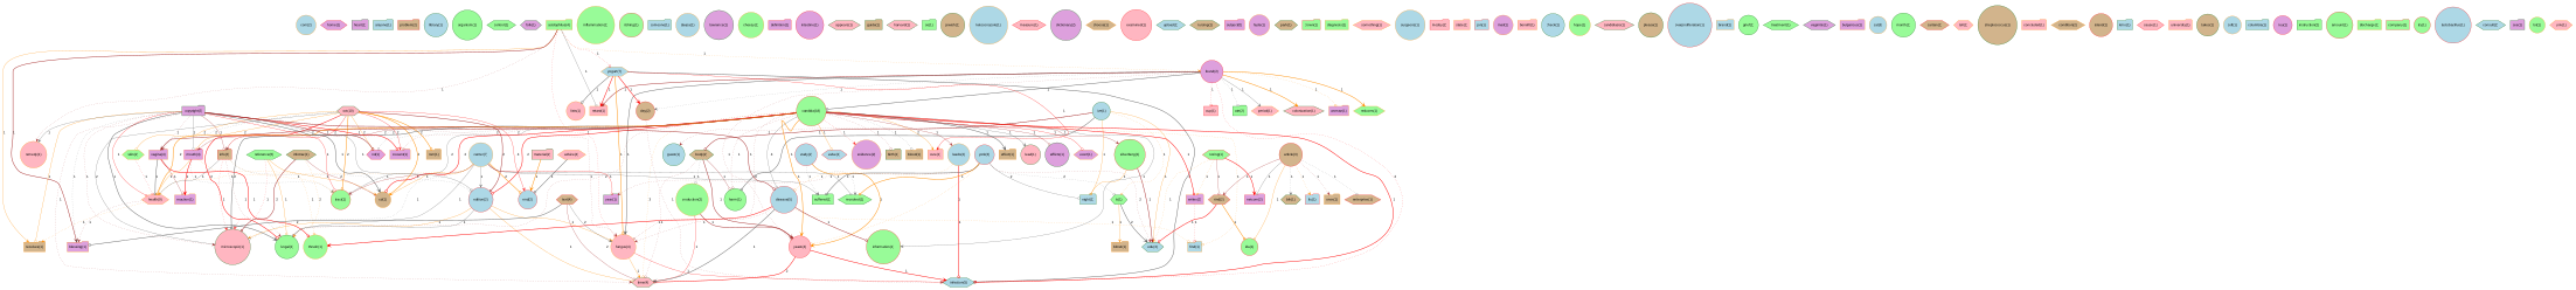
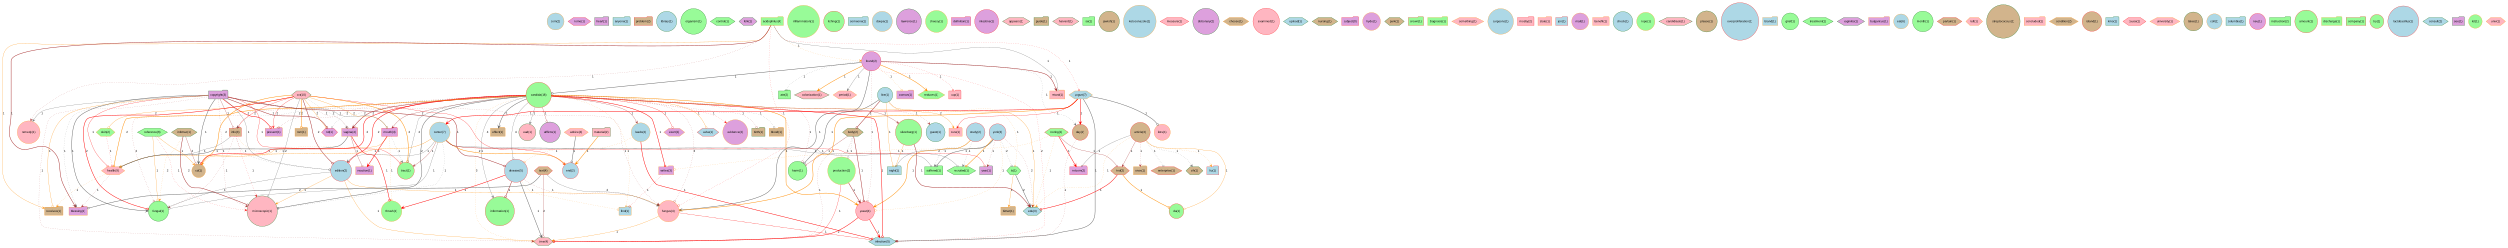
  digraph {
    fontname="Liberation Sans"
    node [color=darkorange fillcolor=palegreen fontname="Liberation Sans" shape=circle style=filled]
    edge [arrowhead=odot color=darkorange fontname="Liberation Sans" style=dotted]
    n1 [fillcolor=lightblue label="com(2)"]
    n2 [color=red fillcolor=plum label="home(1)" shape=hexagon]
    n3 [color=darkgreen fillcolor=plum label="heart(1)" shape=folder]
    n4 [color=darkgreen fillcolor=lightblue label="anyone(1)" shape=folder]
    n5 [color=red fillcolor=tan label="problem(2)" shape=folder]
    n6 [color=darkgreen fillcolor=lightblue label="library(1)"]
    n7 [color=darkgreen label="organism(1)"]
    n8 [color=darkgreen label="control(1)" shape=hexagon]
    n9 [color=darkgreen fillcolor=plum label="folk(1)" shape=hexagon]
    n10 [color=darkgreen fillcolor=lightblue label="live(1)"]
    n11 [color=darkgreen fillcolor=lightblue label="guest(1)"]
    n12 [color=darkgreen fillcolor=tan label="body(2)" shape=hexagon]
    n13 [color=darkgreen label="ls(1)" shape=hexagon]
    n14 [color=darkgreen fillcolor=lightblue label="edu(3)" shape=hexagon]
    n15 [color=darkgreen label="harm(1)"]
    n16 [color=darkgreen fillcolor=lightblue label="night(1)" shape=folder]
    n17 [color=red fillcolor=lightpink label="yeast(4)"]
    n18 [label="production(2)"]
    n19 [color=darkgreen fillcolor=lightpink label="time(4)" shape=hexagon]
    n20 [fillcolor=tan label="bitnet(1)" shape=folder]
    n21 [color=darkgreen fillcolor=lightblue label="infection(5)" shape=hexagon]
    n22 [label="inflammation(1)"]
    n23 [color=red label="itching(1)"]
    n24 [color=darkgreen fillcolor=lightblue label="someone(1)" shape=folder]
    n25 [color=darkgreen fillcolor=lightpink label="oct(10)" shape=hexagon]
    n26 [label="skin(2)" shape=hexagon]
    n27 [fillcolor=tan label="rom(1)" shape=folder]
    n28 [fillcolor=plum label="present(1)" shape=folder]
    n29 [color=red fillcolor=plum label="nd(1)" shape=hexagon]
    n30 [color=red fillcolor=plum label="mouth(4)" shape=folder]
    n31 [fillcolor=plum label="vagina(4)" shape=folder]
    n32 [color=red fillcolor=tan label="info(3)" shape=folder]
    n33 [color=red fillcolor=lightblue label="end(2)"]
    n34 [color=red label="tract(1)"]
    n35 [color=red fillcolor=lightblue label="edition(2)"]
    n36 [color=darkgreen fillcolor=lightpink label="microscopic(1)"]
    n37 [color=darkgreen label="fungal(1)"]
    n38 [fillcolor=tan label="cd(1)"]
    n39 [fillcolor=lightpink label="health(9)" shape=hexagon]
    n40 [label="thrush(1)"]
    n41 [fillcolor=plum label="reaction(1)" shape=folder]
    n42 [fillcolor=lightpink label="fungus(4)"]
    n43 [fillcolor=tan label="receives(1)" shape=folder]
    n44 [fillcolor=plum label="blessing(1)" shape=folder]
    n45 [color=red fillcolor=lightblue label="study(2)"]
    n46 [color=darkgreen label="suffered(1)" shape=folder]
    n47 [color=darkgreen label="recruited(1)" shape=hexagon]
    n48 [fillcolor=lightblue label="davpa(1)"]
    n49 [color=darkgreen fillcolor=plum label="lawrence(1)"]
    n50 [label="cheesy(1)"]
    n51 [color=red fillcolor=plum label="definition(1)" shape=folder]
    n52 [color=red fillcolor=plum label="intestine(1)"]
    n53 [color=darkgreen fillcolor=lightpink label="appears(1)" shape=hexagon]
    n54 [label="acidophilus(4)" shape=folder]
    n55 [color=red fillcolor=plum label="found(2)"]
    n56 [fillcolor=lightpink label="remedy(1)"]
    n57 [fillcolor=lightblue label="yogurt(7)" shape=hexagon]
    n58 [fillcolor=lightpink label="retard(1)" shape=folder]
    n59 [color=red label="candida(18)"]
    n60 [fillcolor=plum label="woman(1)" shape=folder]
    n61 [label="reduces(1)" shape=hexagon]
    n62 [color=red fillcolor=lightpink label="cup(1)" shape=folder]
    n63 [color=darkgreen label="ate(2)" shape=folder]
    n64 [fillcolor=lightpink label="period(1)" shape=hexagon]
    n65 [color=darkgreen fillcolor=lightpink label="colonization(1)" shape=hexagon]
    n66 [color=red fillcolor=tan label="day(2)"]
    n67 [fillcolor=lightpink label="cure(1)" shape=folder]
    n68 [fillcolor=lightpink label="lists(1)"]
    n69 [fillcolor=plum label="exert(1)" shape=hexagon]
    n70 [fillcolor=lightblue label="leads(2)"]
    n71 [color=red fillcolor=lightblue label="disease(5)"]
    n72 [color=red label="silverberg(1)"]
    n73 [color=red fillcolor=lightblue label="valve(1)" shape=hexagon]
    n74 [fillcolor=plum label="evidence(2)"]
    n75 [color=darkgreen fillcolor=tan label="birth(1)" shape=folder]
    n76 [fillcolor=tan label="blood(1)" shape=folder]
    n77 [fillcolor=tan label="effect(1)" shape=folder]
    n78 [color=darkgreen fillcolor=lightpink label="lead(1)"]
    n79 [color=red label="information(1)"]
    n80 [fillcolor=plum label="writes(3)" shape=folder]
    n81 [fillcolor=lightblue label="find(1)" shape=folder]
    n82 [color=darkgreen fillcolor=plum label="afflicts(1)"]
    n83 [color=darkgreen fillcolor=tan label="guide(1)" shape=folder]
    n84 [color=darkgreen fillcolor=lightpink label="harvard(1)" shape=hexagon]
    n85 [color=darkgreen label="se(1)" shape=folder]
    n86 [color=darkgreen fillcolor=tan label="jewish(1)"]
    n87 [fillcolor=lightblue label="ketoconazole(1)"]
    n88 [color=red fillcolor=lightpink label="measure(1)" shape=hexagon]
    n89 [color=darkgreen fillcolor=plum label="dictionary(2)"]
    n90 [fillcolor=tan label="choose(1)" shape=hexagon]
    n91 [color=red fillcolor=lightpink label="examined(1)"]
    n92 [color=darkgreen fillcolor=lightblue label="upload(1)" shape=hexagon]
    n93 [color=darkgreen fillcolor=tan label="nursing(1)" shape=hexagon]
    n94 [color=red fillcolor=plum label="subject(0)" shape=folder]
    n95 [color=red fillcolor=tan label="article(3)"]
    n96 [color=red fillcolor=tan label="enterprise(1)" shape=hexagon]
    n97 [color=darkgreen fillcolor=tan label="bih(1)" shape=hexagon]
    n98 [color=red fillcolor=lightblue label="liu(1)" shape=folder]
    n99 [color=red fillcolor=tan label="rind(2)" shape=hexagon]
    n100 [color=red label="ida(1)"]
    n101 [color=red fillcolor=plum label="netcom(2)" shape=folder]
    n102 [fillcolor=tan label="snsx(1)" shape=folder]
    n103 [fillcolor=plum label="hyde(1)"]
    n104 [color=red fillcolor=lightblue label="york(3)"]
    n105 [color=darkgreen fillcolor=plum label="year(1)" shape=folder]
    n106 [color=darkgreen fillcolor=plum label="copyright(3)" shape=folder]
    n107 [color=darkgreen fillcolor=tan label="park(1)" shape=hexagon]
    n108 [color=red label="crown(1)" shape=folder]
    n109 [label="diagnosis(1)" shape=folder]
    n110 [color=darkgreen fillcolor=lightpink label="material(2)" shape=folder]
    n111 [fillcolor=lightpink label="something(1)" shape=hexagon]
    n112 [fillcolor=lightblue label="surgeons(1)"]
    n113 [color=red label="noring(1)" shape=hexagon]
    n114 [fillcolor=lightpink label="advice(4)" shape=hexagon]
    n115 [color=red fillcolor=lightpink label="mosby(2)" shape=folder]
    n116 [fillcolor=lightpink label="state(1)" shape=folder]
    n117 [color=red fillcolor=lightblue label="jon(1)" shape=folder]
    n118 [fillcolor=plum label="mail(1)"]
    n119 [fillcolor=lightpink label="benefit(1)" shape=folder]
    n120 [color=darkgreen fillcolor=lightblue label="check(1)"]
    n121 [label="hope(1)"]
    n122 [color=darkgreen fillcolor=lightpink label="candidiasis(1)" shape=hexagon]
    n123 [color=darkgreen fillcolor=tan label="please(1)"]
    n124 [color=red fillcolor=lightblue label="overproliferation(1)"]
    n125 [fillcolor=lightblue label="brand(1)" shape=folder]
    n126 [color=darkgreen label="grief(1)"]
    n127 [color=darkgreen label="treatment(1)" shape=hexagon]
    n128 [color=darkgreen fillcolor=plum label="vaginitis(1)" shape=hexagon]
    n129 [fillcolor=plum label="bulgaricus(1)" shape=folder]
    n130 [fillcolor=lightblue label="eat(6)"]
    n131 [fillcolor=lightblue label="center(7)"]
    n132 [color=darkgreen label="month(1)"]
    n133 [color=red fillcolor=tan label="partain(1)" shape=hexagon]
    n134 [fillcolor=lightpink label="tell(1)" shape=hexagon]
    n135 [color=darkgreen fillcolor=tan label="streptococcus(1)"]
    n136 [fillcolor=lightpink label="concluded(1)" shape=folder]
    n137 [fillcolor=tan label="condition(2)" shape=hexagon]
    n138 [color=red fillcolor=tan label="island(1)"]
    n139 [color=darkgreen fillcolor=lightblue label="kmo(1)" shape=folder]
    n140 [color=red fillcolor=lightpink label="cause(1)" shape=hexagon]
    n141 [color=darkgreen label="reference(6)" shape=hexagon]
-   n142 [fillcolor=lightpink label="university(1)" shape=folder]
+   n142 [fillcolor=lightpink label="university(1)" shape=hexagon]
    n143 [color=darkgreen fillcolor=tan label="takes(1)"]
    n144 [fillcolor=lightblue label="coll(1)"]
    n145 [color=red fillcolor=tan label="text(4)" shape=hexagon]
    n146 [color=darkgreen fillcolor=tan label="infotrac(1)" shape=hexagon]
    n147 [color=darkgreen fillcolor=lightblue label="columbia(1)" shape=folder]
    n148 [color=red fillcolor=plum label="neu(1)"]
    n149 [color=darkgreen label="instruction(2)" shape=folder]
    n150 [color=red label="amount(1)"]
    n151 [label="discharge(1)" shape=folder]
    n152 [color=red label="company(1)" shape=folder]
    n153 [color=red label="try(1)"]
    n154 [color=red fillcolor=lightblue label="lactobacillus(1)"]
    n155 [color=darkgreen fillcolor=lightblue label="consult(2)" shape=hexagon]
    n156 [color=darkgreen fillcolor=plum label="see(1)" shape=folder]
    n157 [label="lot(1)"]
    n158 [fillcolor=lightpink label="univ(1)" shape=hexagon]
    n10 -> n11 [arrowhead=vee color=brown label=1]
    n10 -> n12 [color=brown label=1 style=bold]
    n10 -> n13 [label=1]
    n10 -> n14 [arrowhead=vee label=1 style=solid]
    n10 -> n15 [color=gray40 label=1 style=bold]
    n10 -> n16 [label=1 style=solid]
    n12 -> n15 [color=brown label=1 style=solid]
    n12 -> n17 [color=brown label=1 style=bold]
    n12 -> n18 [color=gray40 label=1]
    n12 -> n19 [color=brown label=1]
    n13 -> n14 [arrowhead=vee color=gray40 label=2 style=bold]
    n13 -> n20 [arrowhead=vee label=1 style=solid]
    n17 -> n19 [color=red label=2 style=bold]
    n17 -> n21 [arrowhead=vee color=red label=1 style=bold]
    n18 -> n17 [arrowhead=vee color=brown label=1 style=bold]
    n18 -> n19 [color=red label=1 style=solid]
    n25 -> n26 [label=2 style=solid]
    n25 -> n27 [label=2 style=bold]
    n25 -> n28 [arrowhead=vee color=red label=2 style=solid]
    n25 -> n29 [label=2 style=solid]
    n25 -> n30 [label=2 style=solid]
    n25 -> n31 [arrowhead=vee color=gray40 label=2]
    n25 -> n32 [arrowhead=vee color=red label=2 style=solid]
    n25 -> n33 [arrowhead=vee color=red label=4 style=solid]
    n25 -> n34 [label=2 style=bold]
    n25 -> n35 [color=brown label=2 style=bold]
    n25 -> n36 [color=gray40 label=2 style=solid]
    n25 -> n37 [color=red label=2 style=bold]
    n25 -> n38 [label=2 style=bold]
    n26 -> n39 [color=red label=1]
    n30 -> n34 [arrowhead=vee color=gray40 label=1]
    n30 -> n39 [label=1 style=solid]
    n30 -> n40 [label=1]
    n30 -> n41 [arrowhead=vee color=red label=1 style=bold]
    n31 -> n39 [color=gray40 label=1 style=bold]
    n31 -> n40 [color=red label=1 style=bold]
    n31 -> n41 [color=brown label=1 style=solid]
    n32 -> n34 [label=1]
    n32 -> n35 [color=gray40 label=1]
    n32 -> n36 [arrowhead=vee color=red label=1]
    n32 -> n37 [arrowhead=vee color=brown label=1]
    n32 -> n39 [color=gray40 label=1 style=solid]
    n35 -> n19 [label=1 style=solid]
    n35 -> n36 [arrowhead=vee label=1 style=solid]
    n35 -> n37 [color=gray40 label=1 style=solid]
    n35 -> n42 [arrowhead=vee label=1 style=solid]
    n39 -> n43 [arrowhead=vee label=1]
    n39 -> n44 [arrowhead=vee color=brown label=1]
    n42 -> n19 [arrowhead=vee label=1 style=solid]
    n42 -> n21 [color=red label=1 style=solid]
    n45 -> n17 [arrowhead=vee label=1 style=bold]
    n45 -> n46 [arrowhead=vee color=gray40 label=1]
    n45 -> n47 [arrowhead=vee color=gray40 label=1]
    n54 -> n42 [color=red label=1]
    n54 -> n43 [arrowhead=vee label=1 style=solid]
    n54 -> n44 [arrowhead=vee color=brown label=1 style=bold]
    n54 -> n55 [arrowhead=vee label=1]
    n54 -> n56 [arrowhead=vee color=brown label=1]
    n54 -> n57 [color=red label=1]
    n54 -> n58 [color=gray40 label=1 style=solid]
    n55 -> n17 [color=brown label=1]
    n55 -> n21 [color=red label=2]
    n55 -> n42 [arrowhead=vee color=gray40 label=1 style=bold]
    n55 -> n58 [arrowhead=vee color=brown label=1 style=bold]
    n55 -> n59 [color=gray40 label=1 style=bold]
    n55 -> n60 [label=1]
    n55 -> n61 [arrowhead=vee label=1 style=bold]
    n55 -> n62 [color=red label=1]
    n55 -> n63 [color=gray40 label=1]
    n55 -> n64 [arrowhead=vee color=gray40 label=1 style=solid]
    n55 -> n65 [arrowhead=vee label=1 style=bold]
    n55 -> n66 [arrowhead=vee color=gray40 label=1]
    n57 -> n21 [color=gray40 label=1 style=bold]
    n57 -> n42 [label=1 style=bold]
-   n57 -> n58 [arrowhead=vee color=red label=1 style=bold]
+   n57 -> n131 [arrowhead=vee color=red label=1 style=bold]
    n57 -> n66 [arrowhead=vee color=red label=1 style=bold]
    n57 -> n67 [arrowhead=vee color=red label=1 style=solid]
    n57 -> n68 [color=gray40 label=1 style=bold]
    n59 -> n15 [color=brown label=1]
    n59 -> n17 [arrowhead=vee label=1 style=bold]
    n59 -> n19 [label=3]
    n59 -> n21 [color=red label=1 style=bold]
    n59 -> n28 [color=brown label=2]
    n59 -> n29 [color=gray40 label=2]
    n59 -> n30 [arrowhead=vee color=brown label=2 style=solid]
    n59 -> n31 [arrowhead=vee color=brown label=2 style=bold]
    n59 -> n32 [arrowhead=vee color=gray40 label=2]
    n59 -> n34 [color=gray40 label=2 style=solid]
    n59 -> n35 [color=red label=2 style=bold]
    n59 -> n36 [color=gray40 label=2 style=bold]
    n59 -> n37 [color=brown label=2]
    n59 -> n38 [color=red label=2 style=bold]
    n59 -> n39 [label=2 style=bold]
    n59 -> n42 [color=brown label=3]
    n59 -> n67 [arrowhead=vee label=2 style=solid]
    n59 -> n69 [color=red label=1 style=solid]
    n59 -> n70 [arrowhead=vee color=brown label=1 style=solid]
    n59 -> n71 [color=gray40 label=4 style=solid]
    n59 -> n72 [arrowhead=vee color=brown label=1 style=solid]
    n59 -> n73 [label=1 style=solid]
    n59 -> n74 [arrowhead=vee color=red label=1]
    n59 -> n75 [color=brown label=1]
    n59 -> n76 [color=gray40 label=1]
    n59 -> n77 [arrowhead=vee color=gray40 label=1 style=bold]
    n59 -> n78 [arrowhead=vee color=gray40 label=1 style=solid]
    n59 -> n79 [arrowhead=vee color=gray40 label=1 style=solid]
    n59 -> n80 [color=red label=1 style=bold]
    n59 -> n81 [label=1]
    n59 -> n82 [color=brown label=1 style=solid]
    n66 -> n21 [arrowhead=vee color=brown label=1]
    n70 -> n21 [color=red label=1 style=bold]
    n70 -> n71 [label=1]
    n71 -> n19 [arrowhead=vee color=gray40 label=1 style=bold]
    n71 -> n40 [arrowhead=vee color=red label=1 style=bold]
    n71 -> n42 [arrowhead=vee color=brown label=1]
    n71 -> n79 [color=brown label=1 style=bold]
    n71 -> n81 [label=1]
    n72 -> n14 [arrowhead=vee color=brown label=1 style=bold]
    n72 -> n16 [label=1 style=solid]
    n80 -> n81 [color=red label=1]
+   n95 -> n14 [arrowhead=vee label=1]
    n95 -> n96 [color=gray40 label=1]
    n95 -> n97 [arrowhead=vee color=gray40 label=1]
    n95 -> n98 [arrowhead=vee label=1]
    n95 -> n99 [arrowhead=vee color=brown label=1 style=solid]
    n95 -> n100 [label=1 style=solid]
    n95 -> n101 [color=gray40 label=1 style=solid]
    n95 -> n102 [arrowhead=vee color=brown label=1]
    n99 -> n14 [color=red label=1 style=bold]
    n99 -> n100 [label=1 style=bold]
    n104 -> n13 [color=gray40 label=2]
    n104 -> n14 [arrowhead=vee color=brown label=2]
    n104 -> n16 [color=gray40 label=2 style=solid]
    n104 -> n17 [label=1]
    n104 -> n46 [color=gray40 label=1 style=bold]
    n104 -> n47 [label=1 style=bold]
    n104 -> n105 [arrowhead=vee color=brown label=1]
    n106 -> n19 [arrowhead=vee color=brown label=1]
    n106 -> n28 [color=red label=1 style=bold]
    n106 -> n29 [color=brown label=1 style=bold]
    n106 -> n30 [color=gray40 label=1 style=solid]
    n106 -> n31 [color=brown label=1]
    n106 -> n32 [color=brown label=1 style=solid]
    n106 -> n34 [color=red label=1 style=solid]
    n106 -> n35 [color=gray40 label=1 style=solid]
    n106 -> n36 [arrowhead=vee color=brown label=1]
    n106 -> n37 [arrowhead=vee color=gray40 label=1 style=bold]
    n106 -> n38 [arrowhead=vee color=gray40 label=1 style=bold]
    n106 -> n39 [color=red label=1 style=solid]
    n106 -> n42 [arrowhead=vee color=brown label=1]
    n106 -> n43 [label=1 style=solid]
    n106 -> n44 [arrowhead=vee color=gray40 label=1]
    n106 -> n56 [arrowhead=vee color=gray40 label=1 style=solid]
    n106 -> n71 [color=brown label=1 style=bold]
    n110 -> n33 [arrowhead=vee label=1 style=bold]
    n113 -> n14 [label=1]
    n113 -> n80 [label=1]
    n113 -> n99 [color=brown label=1 style=solid]
    n113 -> n101 [arrowhead=vee color=red label=1 style=bold]
    n114 -> n33 [color=gray40 label=1 style=bold]
    n131 -> n33 [label=2 style=bold]
    n131 -> n34 [arrowhead=vee color=brown label=1 style=solid]
    n131 -> n35 [arrowhead=vee color=gray40 label=1 style=solid]
    n131 -> n36 [color=gray40 label=1]
    n131 -> n37 [color=gray40 label=1 style=solid]
    n131 -> n38 [arrowhead=vee label=1 style=solid]
    n131 -> n39 [arrowhead=vee label=1]
    n131 -> n46 [color=gray40 label=1 style=solid]
    n131 -> n47 [color=gray40 label=1 style=solid]
    n131 -> n105 [color=red label=1 style=solid]
    n141 -> n36 [arrowhead=vee color=red label=1]
    n141 -> n37 [label=1 style=solid]
    n141 -> n38 [arrowhead=vee label=1 style=solid]
    n145 -> n19 [color=brown label=2 style=solid]
    n145 -> n42 [arrowhead=vee color=gray40 label=2 style=solid]
    n145 -> n44 [color=gray40 label=2 style=bold]
    n146 -> n36 [color=brown label=2 style=bold]
    n146 -> n37 [arrowhead=vee label=2]
    n146 -> n38 [color=brown label=2 style=solid]
  }
